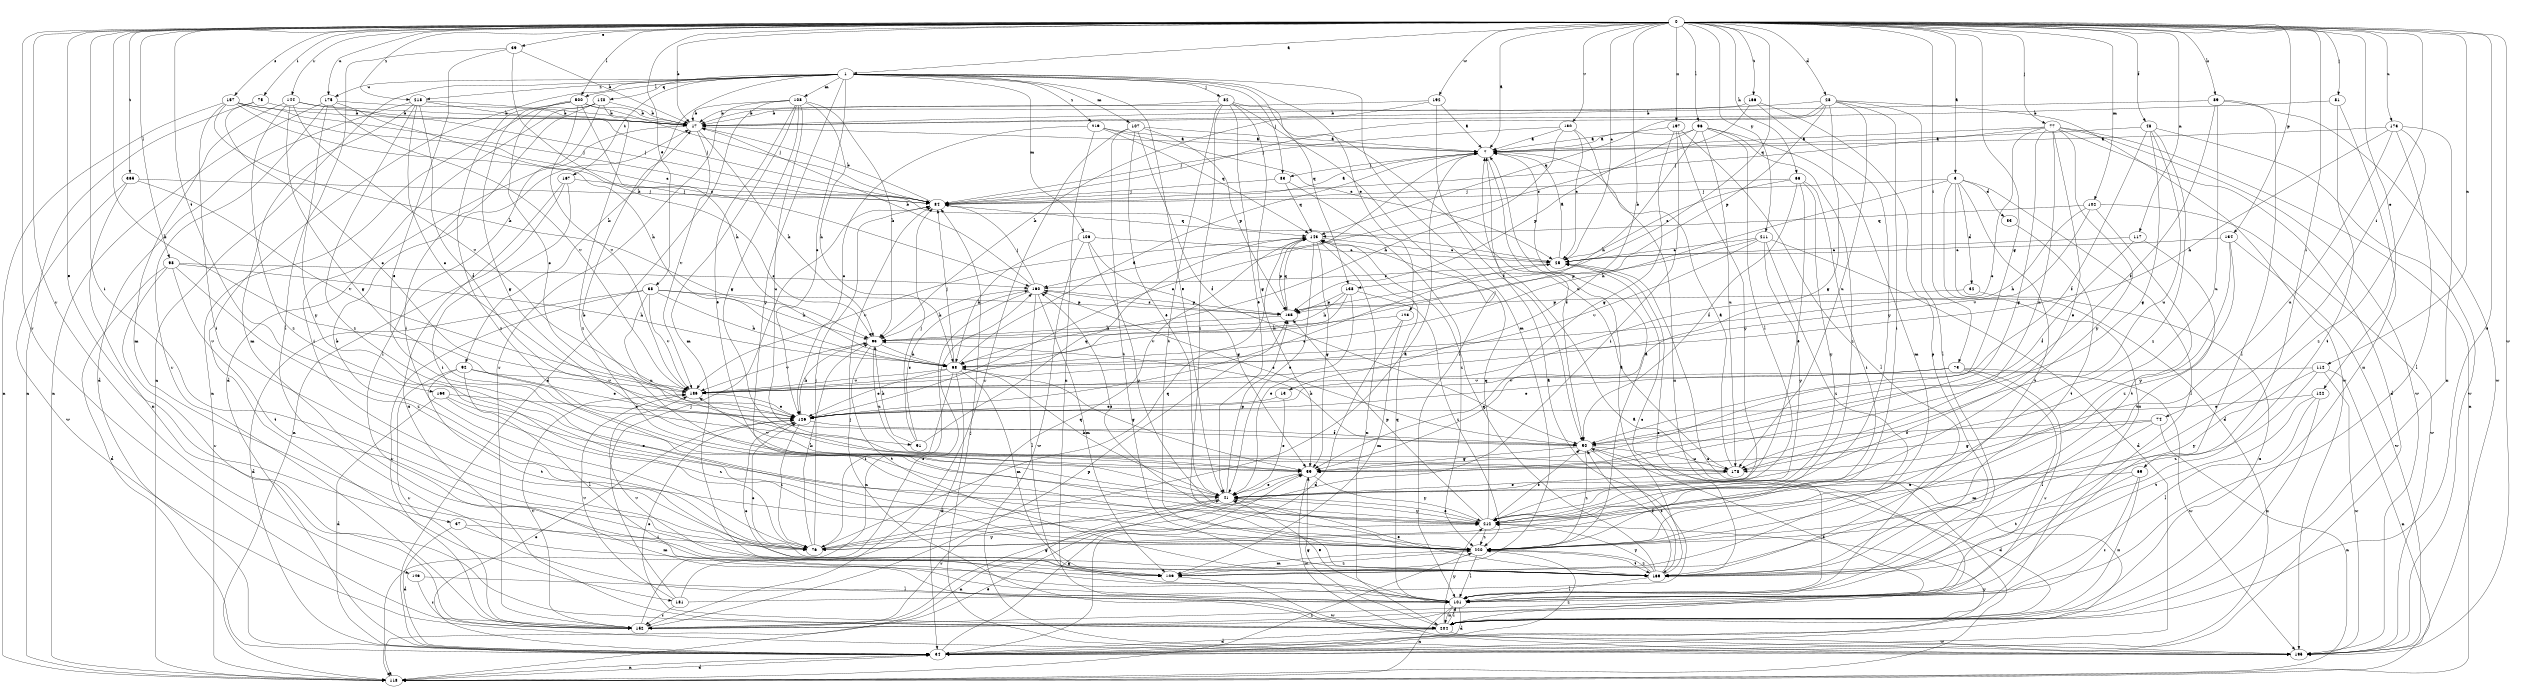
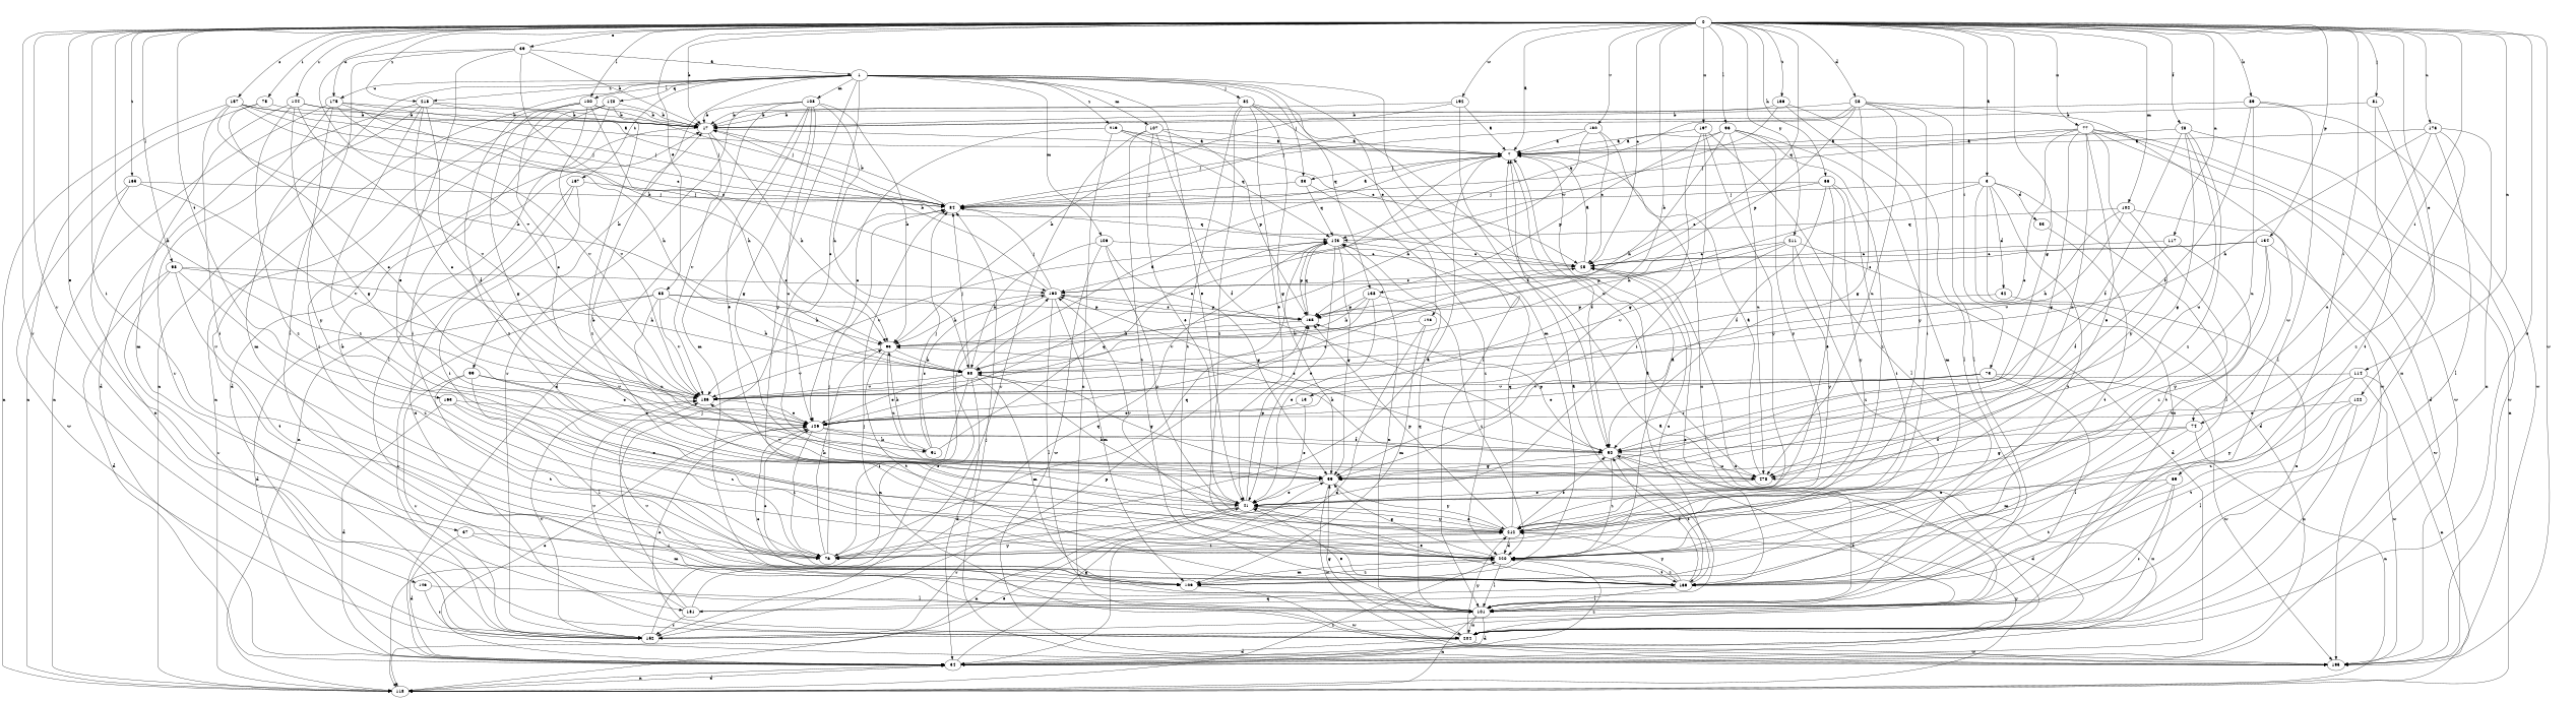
  strict digraph {
    0
    1
    3
    7
    13
    17
    25
    28
    37
    38
    39
    48
    59
    66
    69
    73
    74
    75
    76
    77
    81
    89
    91
    96
    98
-   100 [label=500]
+   100
    102
-   112
+   112 [label=114]
    117
    122
    134
    138
    144
    149
    152
    157
    163
-   165 [label=365]
+   165
    166
    173
    175
    180
    192
    195
    197
    204
    211
    218
    41
    82
    83
-   92
+   92 [label=99]
    106
    107
    108
    109
    118
    123
    126
    140
    167
    181
    212
    219
    32
    33
    34
    68
    84
    101
    169
    50
    93
    186
    160
    135
    143
-   178
+   178 [label=478]
    220
-   0 -> 1 [label=a]
+   39 -> 1 [label=a]
    0 -> 3 [label=a]
    0 -> 7 [label=a]
    0 -> 13 [label=b]
    0 -> 17 [label=b]
    0 -> 25 [label=c]
    0 -> 28 [label=d]
    0 -> 37 [label=e]
    0 -> 38 [label=e]
    0 -> 39 [label=e]
    0 -> 48 [label=f]
    0 -> 59 [label=g]
    0 -> 66 [label=h]
    0 -> 69 [label=i]
    0 -> 73 [label=i]
    0 -> 74 [label=i]
    0 -> 75 [label=i]
    0 -> 76 [label=i]
-   0 -> 77 [label=j]
+   0 -> 77 [label=x]
    0 -> 81 [label=j]
    0 -> 89 [label=k]
    0 -> 91 [label=k]
    0 -> 96 [label=l]
    0 -> 98 [label=l]
    0 -> 100 [label=l]
    0 -> 102 [label=m]
    0 -> 112 [label=n]
    0 -> 117 [label=n]
    0 -> 122 [label=o]
    0 -> 134 [label=p]
    0 -> 138 [label=q]
    0 -> 144 [label=r]
    0 -> 149 [label=r]
    0 -> 152 [label=r]
    0 -> 157 [label=s]
    0 -> 163 [label=t]
    0 -> 165 [label=t]
    0 -> 166 [label=t]
    0 -> 173 [label=u]
    0 -> 175 [label=u]
    0 -> 180 [label=v]
    0 -> 192 [label=w]
    0 -> 195 [label=w]
    0 -> 197 [label=x]
    0 -> 204 [label=x]
    0 -> 211 [label=y]
    0 -> 218 [label=z]
    1 -> 100 [label=l]
    1 -> 138 [label=q]
    1 -> 175 [label=u]
    1 -> 218 [label=z]
    1 -> 41 [label=e]
    1 -> 82 [label=j]
    1 -> 83 [label=j]
    1 -> 92 [label=k]
    1 -> 106 [label=m]
    1 -> 107 [label=m]
    1 -> 108 [label=m]
    1 -> 109 [label=m]
    1 -> 118 [label=n]
    1 -> 123 [label=o]
    1 -> 126 [label=o]
    1 -> 140 [label=q]
    1 -> 167 [label=t]
    1 -> 181 [label=v]
    1 -> 212 [label=y]
    1 -> 219 [label=z]
    3 -> 204 [label=x]
    3 -> 32 [label=d]
    3 -> 33 [label=d]
    3 -> 34 [label=d]
    3 -> 68 [label=h]
    3 -> 84 [label=j]
    3 -> 101 [label=l]
    3 -> 169 [label=t]
    7 -> 83 [label=j]
    7 -> 126 [label=o]
    7 -> 50 [label=f]
    13 -> 41 [label=e]
    13 -> 126 [label=o]
    17 -> 7 [label=a]
    17 -> 76 [label=i]
    17 -> 93 [label=k]
    17 -> 186 [label=v]
    25 -> 7 [label=a]
    25 -> 160 [label=s]
    28 -> 17 [label=b]
    28 -> 59 [label=g]
    28 -> 76 [label=i]
    28 -> 195 [label=w]
    28 -> 84 [label=j]
    28 -> 101 [label=l]
    28 -> 135 [label=p]
    28 -> 143 [label=q]
    28 -> 178 [label=u]
    37 -> 76 [label=i]
    37 -> 109 [label=m]
    37 -> 34 [label=d]
    38 -> 152 [label=r]
    38 -> 34 [label=d]
    38 -> 68 [label=h]
    38 -> 93 [label=k]
    38 -> 186 [label=v]
    38 -> 135 [label=p]
    38 -> 178 [label=u]
    39 -> 17 [label=b]
    39 -> 41 [label=e]
    39 -> 101 [label=l]
    39 -> 93 [label=k]
+   39 -> 186 [label=v]
    48 -> 7 [label=a]
    48 -> 59 [label=g]
    48 -> 195 [label=w]
    48 -> 50 [label=f]
    48 -> 178 [label=u]
    48 -> 220 [label=z]
    59 -> 195 [label=w]
    59 -> 41 [label=e]
    59 -> 212 [label=y]
    59 -> 186 [label=v]
    66 -> 25 [label=c]
    66 -> 76 [label=i]
    66 -> 41 [label=e]
    66 -> 212 [label=y]
    66 -> 84 [label=j]
    66 -> 50 [label=f]
    69 -> 152 [label=r]
    69 -> 204 [label=x]
    69 -> 41 [label=e]
    69 -> 169 [label=t]
-   73 -> 152 [label=r]
+   73 -> 50 [label=r]
    73 -> 195 [label=w]
    73 -> 126 [label=o]
    73 -> 101 [label=l]
    73 -> 186 [label=v]
    74 -> 59 [label=g]
    74 -> 109 [label=m]
    74 -> 118 [label=n]
    74 -> 50 [label=f]
    75 -> 17 [label=b]
    75 -> 118 [label=n]
    75 -> 126 [label=o]
    76 -> 7 [label=a]
    76 -> 17 [label=b]
    76 -> 212 [label=y]
    76 -> 84 [label=j]
    76 -> 93 [label=k]
    76 -> 143 [label=q]
    77 -> 7 [label=a]
    77 -> 59 [label=g]
    77 -> 195 [label=w]
    77 -> 41 [label=e]
    77 -> 118 [label=n]
    77 -> 126 [label=o]
    77 -> 212 [label=y]
    77 -> 34 [label=d]
    77 -> 84 [label=j]
    77 -> 178 [label=u]
    81 -> 17 [label=b]
    81 -> 204 [label=x]
    81 -> 169 [label=t]
    89 -> 17 [label=b]
    89 -> 195 [label=w]
    89 -> 101 [label=l]
    89 -> 50 [label=f]
    89 -> 178 [label=u]
    91 -> 84 [label=j]
    91 -> 93 [label=k]
    91 -> 160 [label=s]
    91 -> 143 [label=q]
    96 -> 7 [label=a]
    96 -> 109 [label=m]
-   96 -> 212 [label=l]
+   96 -> 212 [label=y]
    96 -> 68 [label=h]
    96 -> 135 [label=p]
    96 -> 178 [label=u]
    96 -> 220 [label=z]
    98 -> 152 [label=r]
    98 -> 34 [label=d]
    98 -> 68 [label=h]
    98 -> 169 [label=t]
    98 -> 160 [label=s]
    98 -> 220 [label=z]
    100 -> 17 [label=b]
    100 -> 59 [label=g]
    100 -> 126 [label=o]
    100 -> 68 [label=h]
    100 -> 84 [label=j]
    100 -> 186 [label=v]
    100 -> 220 [label=z]
-   102 -> 195 [label=w]
+   102 -> 74 [label=w]
    102 -> 68 [label=h]
    102 -> 169 [label=t]
    102 -> 186 [label=v]
    102 -> 143 [label=q]
    112 -> 195 [label=w]
    112 -> 118 [label=n]
    112 -> 212 [label=y]
    112 -> 186 [label=v]
    112 -> 220 [label=z]
    117 -> 25 [label=c]
    117 -> 169 [label=t]
    117 -> 50 [label=f]
    122 -> 204 [label=x]
    122 -> 126 [label=o]
    122 -> 101 [label=l]
    122 -> 169 [label=t]
    134 -> 25 [label=c]
    134 -> 195 [label=w]
    134 -> 212 [label=y]
+   134 -> 160 [label=s]
    134 -> 220 [label=z]
    138 -> 41 [label=e]
    138 -> 93 [label=k]
    138 -> 186 [label=v]
    138 -> 135 [label=p]
    138 -> 220 [label=z]
    144 -> 17 [label=b]
    144 -> 59 [label=g]
    144 -> 109 [label=m]
    144 -> 84 [label=j]
    144 -> 186 [label=v]
    144 -> 220 [label=z]
    149 -> 152 [label=r]
    149 -> 101 [label=l]
    152 -> 50 [label=f]
    152 -> 186 [label=v]
    152 -> 160 [label=s]
    152 -> 135 [label=p]
    157 -> 17 [label=b]
    157 -> 25 [label=c]
    157 -> 76 [label=i]
    157 -> 118 [label=n]
    157 -> 84 [label=j]
    157 -> 93 [label=k]
    157 -> 160 [label=s]
    163 -> 41 [label=e]
    163 -> 126 [label=o]
    163 -> 34 [label=d]
    163 -> 220 [label=z]
    165 -> 195 [label=w]
    165 -> 204 [label=x]
    165 -> 84 [label=j]
    165 -> 186 [label=v]
    166 -> 17 [label=b]
    166 -> 212 [label=y]
-   166 -> 101 [label=p]
-   166 -> 160 [label=s]
+   166 -> 101 [label=l]
+   166 -> 160 [label=w]
    173 -> 7 [label=a]
    173 -> 204 [label=x]
    173 -> 68 [label=h]
    173 -> 101 [label=l]
    173 -> 178 [label=u]
    173 -> 220 [label=z]
+   175 -> 7 [label=a]
    175 -> 17 [label=b]
    175 -> 152 [label=r]
    175 -> 118 [label=n]
    175 -> 212 [label=y]
    175 -> 68 [label=h]
    175 -> 186 [label=v]
    180 -> 7 [label=a]
    180 -> 25 [label=c]
    180 -> 204 [label=x]
    180 -> 68 [label=h]
    180 -> 84 [label=j]
    192 -> 7 [label=a]
    192 -> 17 [label=b]
    192 -> 50 [label=f]
    192 -> 93 [label=k]
    195 -> 84 [label=j]
    197 -> 7 [label=a]
    197 -> 59 [label=g]
    197 -> 76 [label=i]
    197 -> 212 [label=y]
    197 -> 101 [label=l]
    204 -> 59 [label=g]
    204 -> 195 [label=w]
    204 -> 126 [label=o]
    204 -> 212 [label=y]
    204 -> 34 [label=d]
    204 -> 84 [label=j]
-   204 -> 101 [label=l]
    211 -> 25 [label=c]
    211 -> 212 [label=y]
    211 -> 34 [label=d]
    211 -> 186 [label=v]
    211 -> 135 [label=p]
    211 -> 220 [label=z]
    218 -> 17 [label=b]
    218 -> 109 [label=m]
    218 -> 126 [label=o]
    218 -> 34 [label=d]
    218 -> 84 [label=j]
    218 -> 50 [label=f]
    218 -> 220 [label=z]
    41 -> 17 [label=b]
    41 -> 152 [label=r]
    41 -> 118 [label=n]
    41 -> 212 [label=y]
    41 -> 68 [label=h]
    41 -> 135 [label=p]
    82 -> 17 [label=b]
    82 -> 59 [label=g]
    82 -> 41 [label=e]
    82 -> 101 [label=l]
    82 -> 169 [label=t]
    82 -> 178 [label=u]
    82 -> 220 [label=z]
    83 -> 84 [label=j]
    83 -> 143 [label=q]
    83 -> 220 [label=z]
    92 -> 152 [label=r]
    92 -> 126 [label=o]
    92 -> 101 [label=l]
    92 -> 169 [label=t]
    92 -> 186 [label=v]
    106 -> 25 [label=c]
    106 -> 59 [label=g]
    106 -> 195 [label=w]
    106 -> 212 [label=y]
    106 -> 68 [label=h]
    107 -> 7 [label=a]
    107 -> 152 [label=r]
    107 -> 41 [label=e]
    107 -> 169 [label=t]
    107 -> 50 [label=f]
    107 -> 135 [label=p]
    108 -> 17 [label=b]
    108 -> 59 [label=g]
    108 -> 152 [label=r]
    108 -> 41 [label=e]
    108 -> 109 [label=m]
    108 -> 34 [label=d]
    108 -> 68 [label=h]
    108 -> 93 [label=k]
    108 -> 178 [label=u]
    109 -> 195 [label=w]
    109 -> 220 [label=z]
    118 -> 7 [label=a]
    118 -> 41 [label=e]
    118 -> 34 [label=d]
    118 -> 220 [label=z]
    123 -> 109 [label=m]
    123 -> 34 [label=d]
    123 -> 93 [label=k]
    126 -> 25 [label=c]
    126 -> 76 [label=i]
    126 -> 50 [label=f]
-   126 -> 93 [label=k]
+   126 -> 91 [label=k]
    140 -> 17 [label=b]
    140 -> 76 [label=i]
    140 -> 118 [label=n]
    140 -> 34 [label=d]
    140 -> 101 [label=l]
    140 -> 220 [label=z]
    167 -> 76 [label=i]
    167 -> 204 [label=x]
    167 -> 118 [label=n]
    167 -> 84 [label=j]
    181 -> 7 [label=a]
    181 -> 152 [label=r]
    181 -> 84 [label=j]
    181 -> 186 [label=v]
    181 -> 143 [label=q]
+   212 -> 76 [label=i]
    212 -> 41 [label=e]
    212 -> 50 [label=f]
-   212 -> 160 [label=s]
+   212 -> 160 [label=v]
    212 -> 135 [label=p]
    212 -> 143 [label=q]
-   212 -> 220 [label=z]
+   212 -> 220 [label=d]
    219 -> 7 [label=a]
    219 -> 25 [label=c]
    219 -> 204 [label=x]
    219 -> 126 [label=o]
    219 -> 143 [label=q]
    32 -> 204 [label=x]
    32 -> 135 [label=p]
    33 -> 169 [label=t]
    34 -> 25 [label=c]
    34 -> 59 [label=g]
    34 -> 118 [label=n]
    34 -> 126 [label=o]
    34 -> 212 [label=y]
    34 -> 220 [label=z]
    68 -> 7 [label=a]
    68 -> 59 [label=g]
    68 -> 76 [label=i]
    68 -> 109 [label=m]
    68 -> 126 [label=o]
    68 -> 34 [label=d]
    68 -> 84 [label=j]
    68 -> 186 [label=v]
    84 -> 7 [label=a]
    84 -> 17 [label=b]
    84 -> 143 [label=q]
    101 -> 25 [label=c]
    101 -> 204 [label=x]
    101 -> 41 [label=e]
    101 -> 118 [label=n]
    101 -> 126 [label=o]
    101 -> 34 [label=d]
    101 -> 186 [label=v]
    101 -> 143 [label=q]
    169 -> 7 [label=a]
    169 -> 25 [label=c]
    169 -> 41 [label=e]
    169 -> 126 [label=o]
    169 -> 212 [label=y]
    169 -> 101 [label=l]
    169 -> 50 [label=f]
-   169 -> 143 [label=q]
+   169 -> 181 [label=q]
    169 -> 220 [label=z]
    50 -> 59 [label=g]
    50 -> 34 [label=d]
    50 -> 169 [label=t]
    50 -> 93 [label=k]
    50 -> 160 [label=s]
+   50 -> 135 [label=p]
    50 -> 178 [label=u]
    50 -> 220 [label=z]
    93 -> 68 [label=h]
    93 -> 169 [label=t]
    93 -> 186 [label=v]
    93 -> 178 [label=u]
    186 -> 126 [label=o]
    160 -> 17 [label=b]
    160 -> 109 [label=m]
    160 -> 118 [label=n]
    160 -> 84 [label=j]
    160 -> 101 [label=l]
    160 -> 93 [label=k]
    160 -> 135 [label=p]
    135 -> 93 [label=k]
    135 -> 160 [label=s]
    135 -> 143 [label=q]
    143 -> 25 [label=c]
    143 -> 59 [label=g]
    143 -> 204 [label=x]
    143 -> 41 [label=e]
    143 -> 186 [label=v]
    143 -> 135 [label=p]
    178 -> 7 [label=a]
    178 -> 41 [label=e]
    220 -> 7 [label=a]
-   152 -> 59 [label=g]
+   220 -> 59 [label=g]
    220 -> 109 [label=m]
    220 -> 101 [label=l]
    220 -> 169 [label=t]
  }
